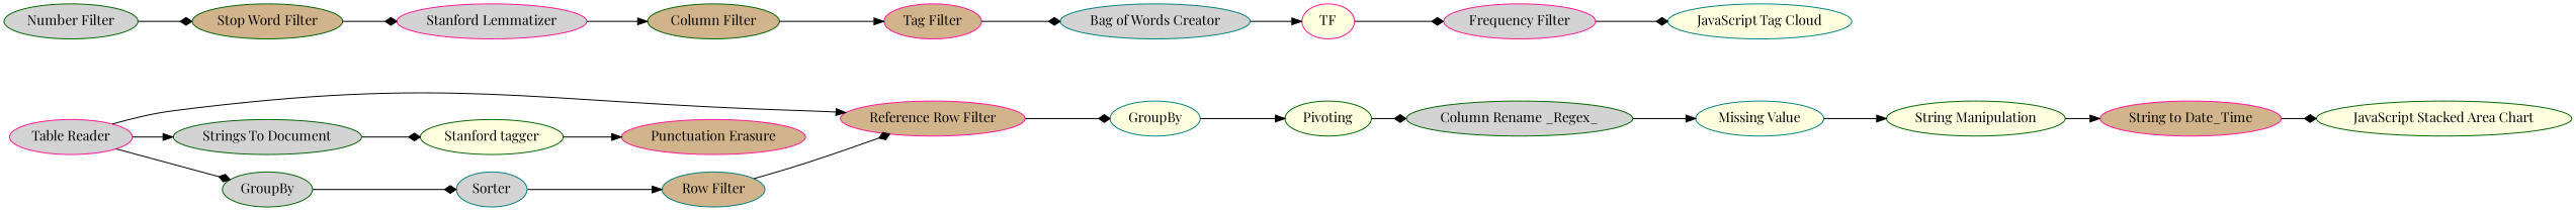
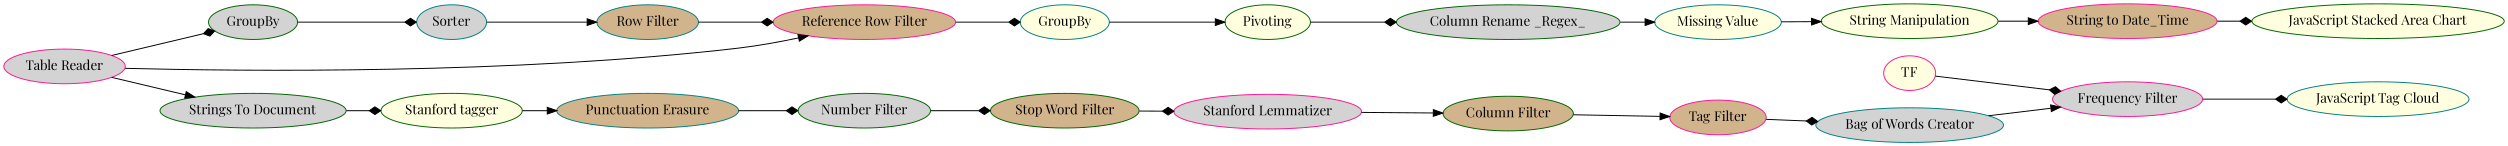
  digraph {
    fontname="Playfair Display"
    rankdir=LR
    node [color=darkgreen fillcolor=lightgrey fontname="Playfair Display" style=filled]
    edge [arrowhead=diamond fontname="Playfair Display"]
    n1 [color=deeppink label="Table Reader"]
    n2 [color=deeppink fillcolor=tan label="Reference Row Filter"]
    n3 [label="Strings To Document"]
    n4 [label=GroupBy]
    n5 [color=teal fillcolor=lightyellow label=GroupBy]
    n6 [fillcolor=lightyellow label="Stanford tagger"]
    n7 [color=teal label=Sorter]
    n8 [fillcolor=lightyellow label=Pivoting]
    n9 [color=deeppink fillcolor=lightyellow label=TF]
    n10 [color=deeppink label="Frequency Filter"]
    n11 [color=teal fillcolor=lightyellow label="JavaScript Tag Cloud"]
-   n12 [color=deeppink fillcolor=tan label="Punctuation Erasure"]
+   n12 [color=teal fillcolor=tan label="Punctuation Erasure"]
    n13 [label="Number Filter"]
    n14 [fillcolor=tan label="Stop Word Filter"]
    n15 [color=deeppink label="Stanford Lemmatizer"]
    n16 [fillcolor=tan label="Column Filter"]
    n17 [color=deeppink fillcolor=tan label="Tag Filter"]
    n18 [color=teal label="Bag of Words Creator"]
    n19 [color=teal fillcolor=tan label="Row Filter"]
    n20 [label="Column Rename _Regex_"]
    n21 [color=teal fillcolor=lightyellow label="Missing Value"]
    n22 [fillcolor=lightyellow label="String Manipulation"]
    n23 [color=deeppink fillcolor=tan label="String to Date_Time"]
    n24 [fillcolor=lightyellow label="JavaScript Stacked Area Chart"]
    n1 -> n2 [arrowhead=normal]
    n1 -> n3 [arrowhead=normal]
    n1 -> n4
    n2 -> n5
    n3 -> n6
    n4 -> n7
    n5 -> n8 [arrowhead=normal]
    n6 -> n12 [arrowhead=normal]
    n7 -> n19 [arrowhead=normal]
    n8 -> n20
    n9 -> n10
    n10 -> n11
+   n12 -> n13
    n13 -> n14
    n14 -> n15
    n15 -> n16 [arrowhead=normal]
    n16 -> n17 [arrowhead=normal]
    n17 -> n18
-   n18 -> n9 [arrowhead=normal]
+   n18 -> n10 [arrowhead=normal]
    n19 -> n2
    n20 -> n21 [arrowhead=normal]
    n21 -> n22 [arrowhead=normal]
    n22 -> n23 [arrowhead=normal]
    n23 -> n24
  }
